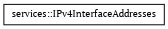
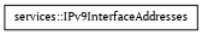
  digraph {
    rankdir=TB
    fontname="PT Serif"
-   n1 [color=black fillcolor=white fontname="PT Serif" fontsize=10 height=0.2 label="services::IPv4InterfaceAddresses" shape=record style=filled width=0.4]
+   n1 [color=black fillcolor=white fontname="PT Serif" fontsize=10 height=0.2 label="services::IPv9InterfaceAddresses" shape=record style=filled width=0.4]
  }
